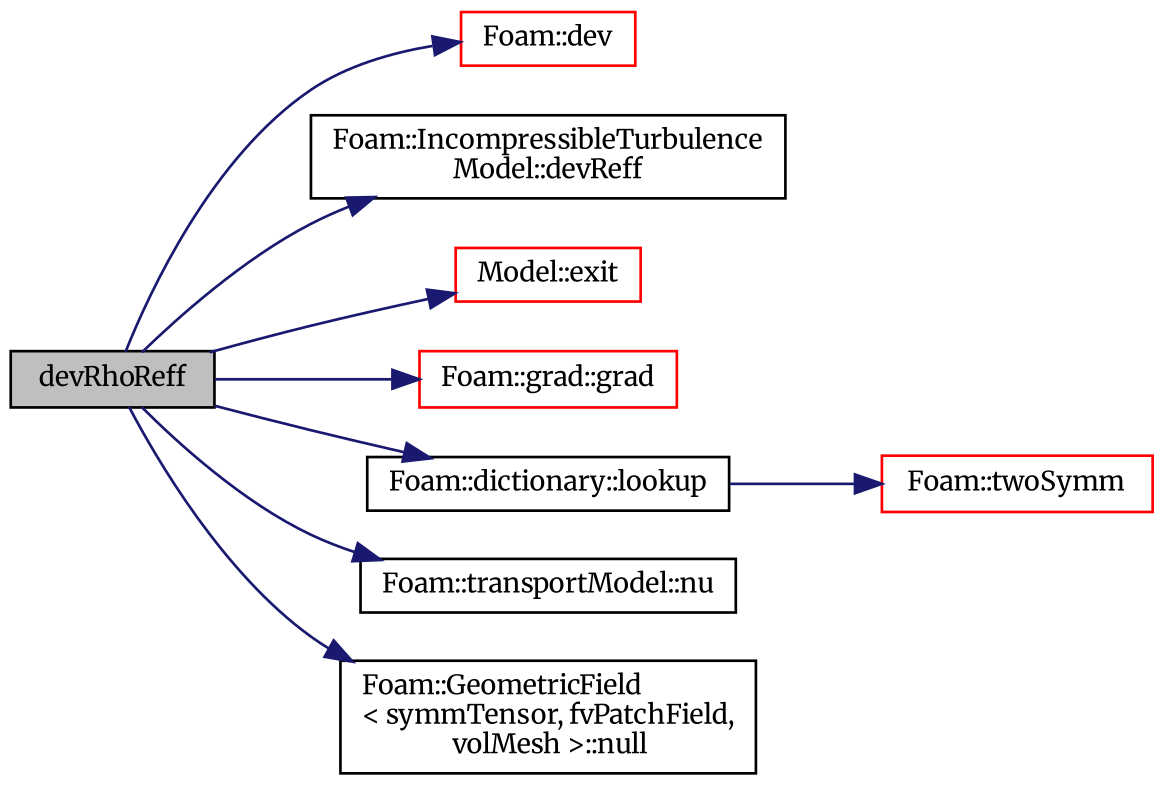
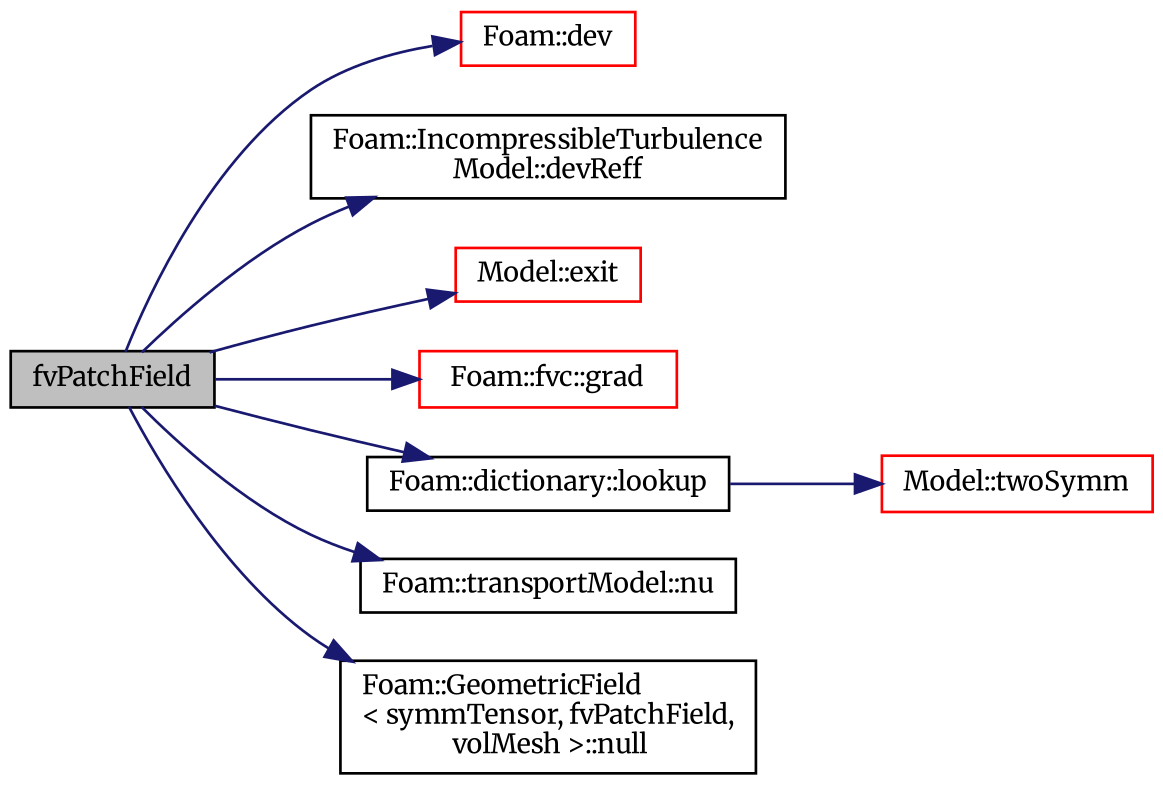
  digraph {
    fontname=Merriweather
    rankdir=LR
    node [color=black fontname=Merriweather fontsize=10 shape=record]
    edge [color=midnightblue fontname=Merriweather fontsize=10 labelfontname=Helvetica labelfontsize=10 style=solid]
-   n1 [fillcolor=grey75 fontcolor=black height=0.2 label=devRhoReff style=filled width=0.4]
+   n1 [fillcolor=grey75 fontcolor=black height=0.2 label=fvPatchField style=filled width=0.4]
    n2 [color=red height=0.2 label="Foam::dev" width=0.4]
    n3 [height=0.2 label="Foam::IncompressibleTurbulence\lModel::devReff" width=0.4]
    n4 [color=red height=0.2 label="Model::exit" width=0.4]
-   n5 [color=red height=0.2 label="Foam::grad::grad" width=0.4]
+   n5 [color=red height=0.2 label="Foam::fvc::grad" width=0.4]
    n6 [height=0.2 label="Foam::dictionary::lookup" width=0.4]
    n7 [height=0.2 label="Foam::transportModel::nu" width=0.4]
    n8 [height=0.2 label="Foam::GeometricField\l\< symmTensor, fvPatchField,\l volMesh \>::null" width=0.4]
-   n9 [color=red height=0.2 label="Foam::twoSymm" width=0.4]
+   n9 [color=red height=0.2 label="Model::twoSymm" width=0.4]
    n1 -> n2
    n1 -> n3
    n1 -> n4
    n1 -> n5
    n1 -> n6
    n1 -> n7
    n1 -> n8
    n6 -> n9
  }
